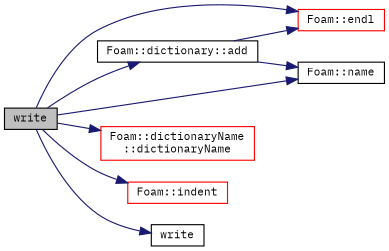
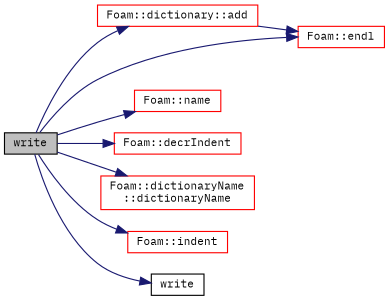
  digraph {
    fontname="IBM Plex Mono"
    rankdir=LR
    node [color=red fontname="IBM Plex Mono" fontsize=10 shape=record]
    edge [color=midnightblue fontname="IBM Plex Mono" fontsize=10 labelfontname=FreeSans labelfontsize=10 style=solid]
    n1 [color=black fillcolor=grey75 fontcolor=black height=0.2 label=write style=filled width=0.4]
-   n2 [color=black height=0.2 label="Foam::dictionary::add" width=0.4]
+   n2 [height=0.2 label="Foam::dictionary::add" width=0.4]
    n3 [height=0.2 label="Foam::endl" width=0.4]
-   n4 [color=black height=0.2 label="Foam::name" width=0.4]
+   n4 [height=0.2 label="Foam::name" width=0.4]
+   n5 [height=0.2 label="Foam::decrIndent" width=0.4]
    n6 [height=0.2 label="Foam::dictionaryName\l::dictionaryName" width=0.4]
    n7 [height=0.2 label="Foam::indent" width=0.4]
    n8 [color=black height=0.2 label=write width=0.4]
    n1 -> n2
    n1 -> n3
    n1 -> n4
+   n1 -> n5
    n1 -> n6
    n1 -> n7
    n1 -> n8
    n2 -> n3
-   n2 -> n4
  }
